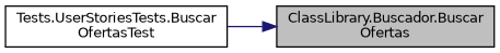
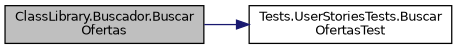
  digraph {
    rankdir=RL
    node [color=black fontname=Helvetica fontsize=10 shape=record style=filled]
    n1 [fillcolor=grey75 fontcolor=black height=0.2 label="ClassLibrary.Buscador.Buscar\lOfertas" width=0.4]
    n2 [fillcolor=white height=0.2 label="Tests.UserStoriesTests.Buscar\lOfertasTest" width=0.4]
-   n1 -> n2 [color=midnightblue dir=back fontname=Helvetica fontsize=10 labelfontname=Helvetica labelfontsize=10 style=solid]
+   n2 -> n1 [color=midnightblue dir=back fontname=Helvetica fontsize=10 labelfontname=Helvetica labelfontsize=10 style=solid]
  }
